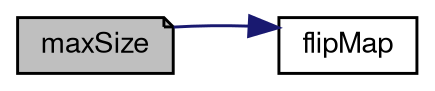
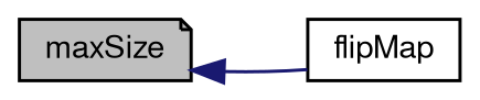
  digraph {
    rankdir=LR
    node [color=black fontname=FreeSans fontsize=10]
    n1 [fillcolor=grey75 fontcolor=black height=0.2 label=maxSize shape=note style=filled width=0.4]
    n2 [height=0.2 label=flipMap shape=box width=0.4]
-   n2 -> n1 [color=midnightblue dir=back fontname=FreeSans fontsize=10 labelfontname=FreeSans labelfontsize=10 style=solid]
+   n1 -> n2 [color=midnightblue dir=back fontname=FreeSans fontsize=10 labelfontname=FreeSans labelfontsize=10 style=solid]
  }
